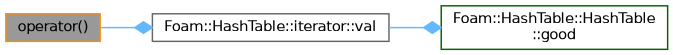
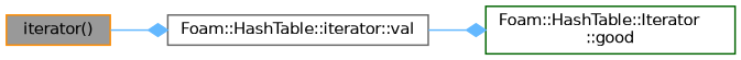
  digraph {
    rankdir=LR
    node [fillcolor=white fontname=Helvetica fontsize=10 shape=box style=filled]
    edge [arrowhead=diamond color=steelblue1 fontname=Helvetica fontsize=10 labelfontname=Helvetica labelfontsize=10 style=solid]
-   n1 [color=darkorange fillcolor=grey60 fontcolor=black height=0.2 label="operator()" width=0.4]
+   n1 [color=darkorange fillcolor=grey60 fontcolor=black height=0.2 label="iterator()" width=0.4]
    n2 [color=gray40 height=0.2 label="Foam::HashTable::iterator::val" width=0.4]
-   n3 [color=darkgreen height=0.2 label="Foam::HashTable::HashTable\l::good" width=0.4]
+   n3 [color=darkgreen height=0.2 label="Foam::HashTable::Iterator\l::good" width=0.4]
    n1 -> n2
    n2 -> n3
  }
